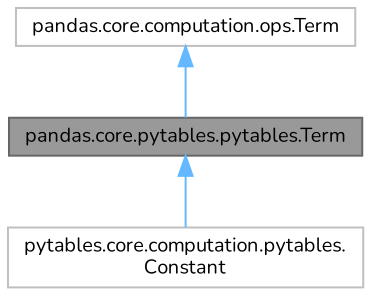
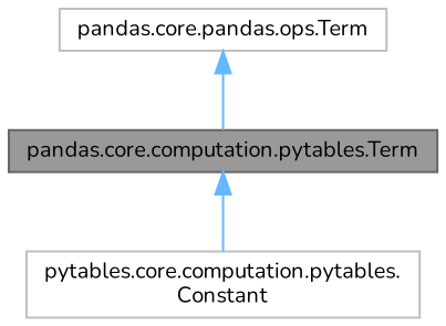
  digraph {
    fontname=Nunito
    node [color=grey75 fillcolor=white fontname=Nunito fontsize=10 shape=box style=filled]
    edge [color=steelblue1 dir=back fontname=Nunito fontsize=10 labelfontname=Helvetica labelfontsize=10 style=solid]
-   n1 [color=gray40 fillcolor=grey60 fontcolor=black height=0.2 label="pandas.core.pytables.pytables.Term" width=0.4]
+   n1 [color=gray40 fillcolor=grey60 fontcolor=black height=0.2 label="pandas.core.computation.pytables.Term" width=0.4]
    n2 [height=0.2 label="pytables.core.computation.pytables.\lConstant" width=0.4]
-   n3 [height=0.2 label="pandas.core.computation.ops.Term" width=0.4]
+   n3 [height=0.2 label="pandas.core.pandas.ops.Term" width=0.4]
    n1 -> n2
    n3 -> n1
  }
